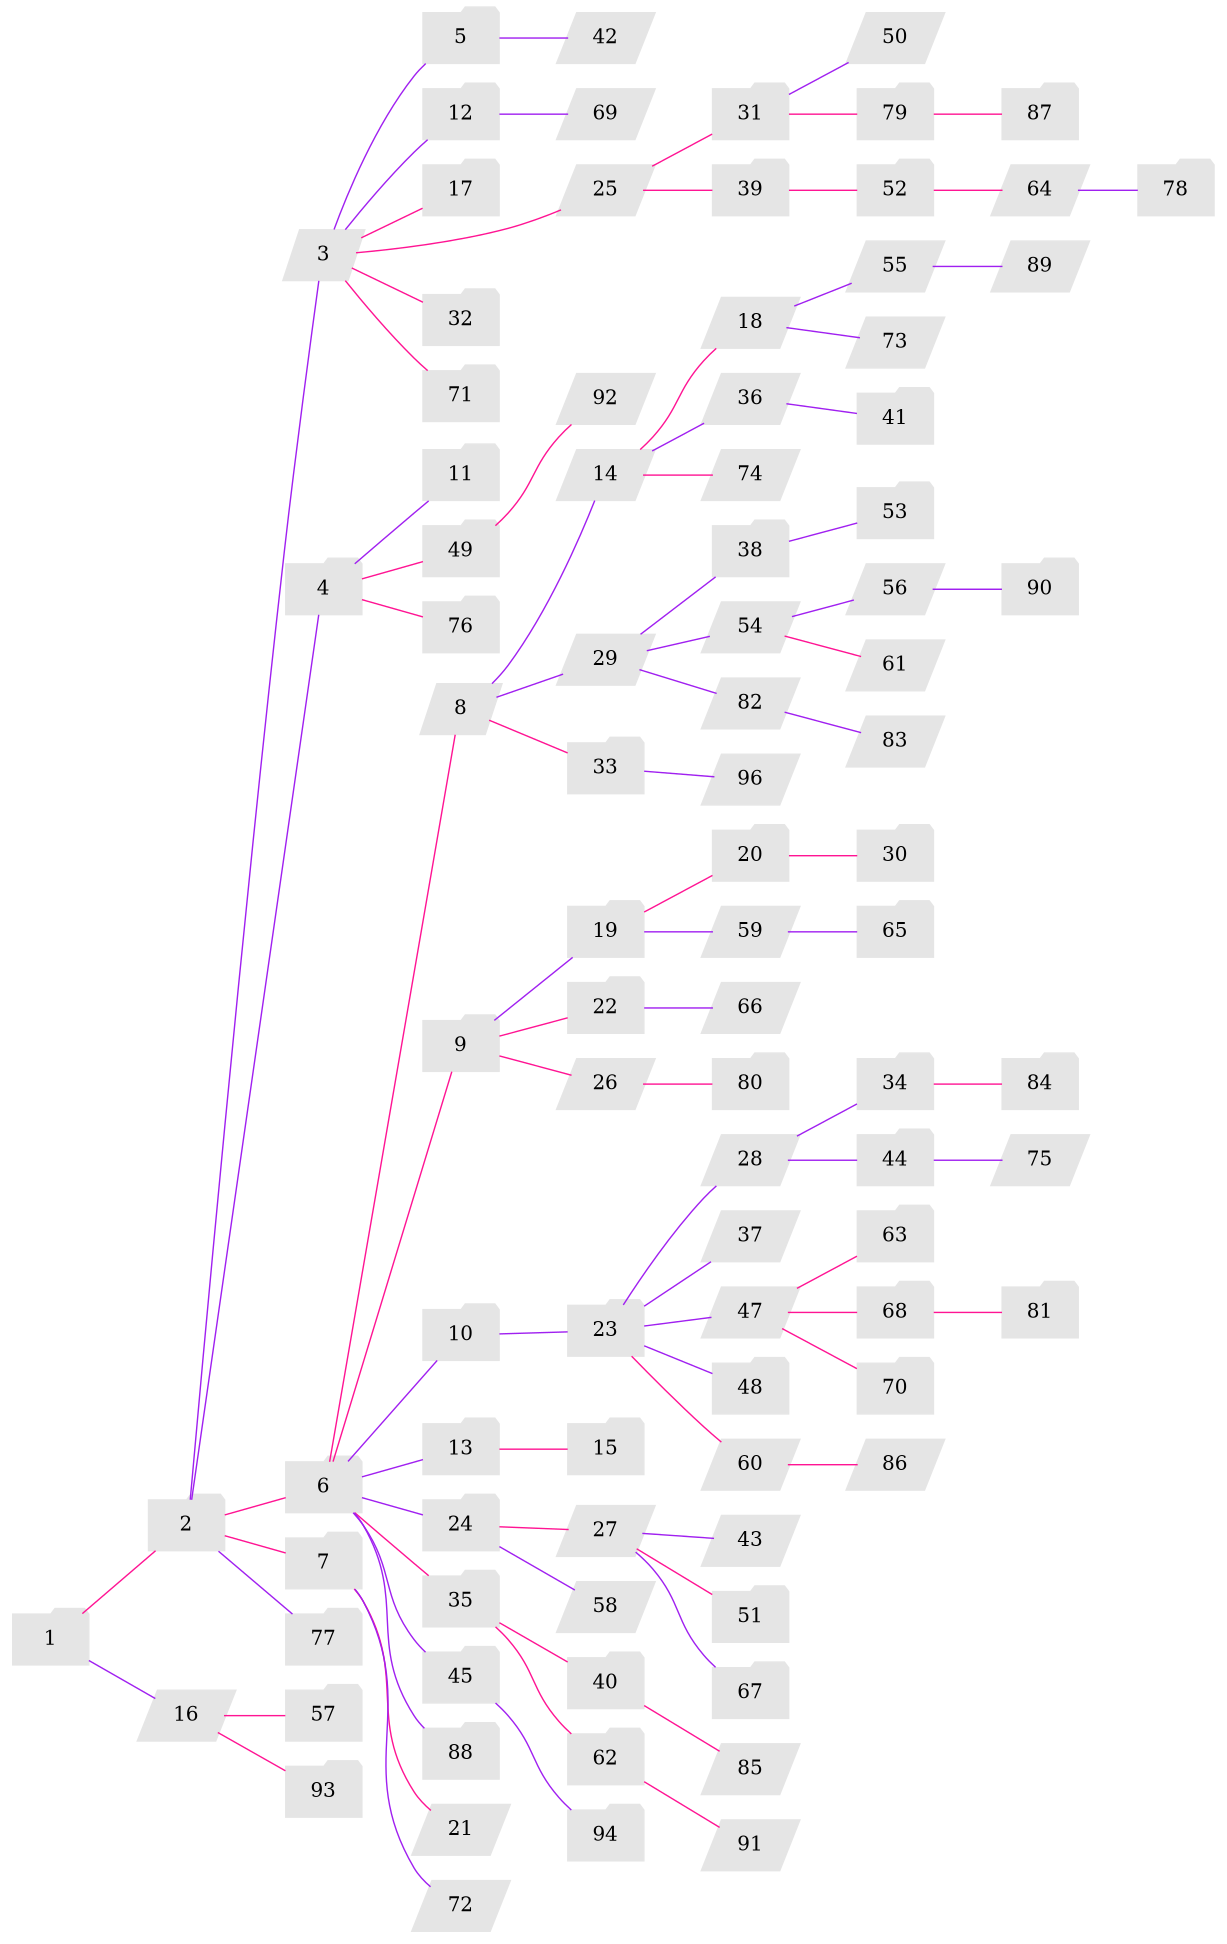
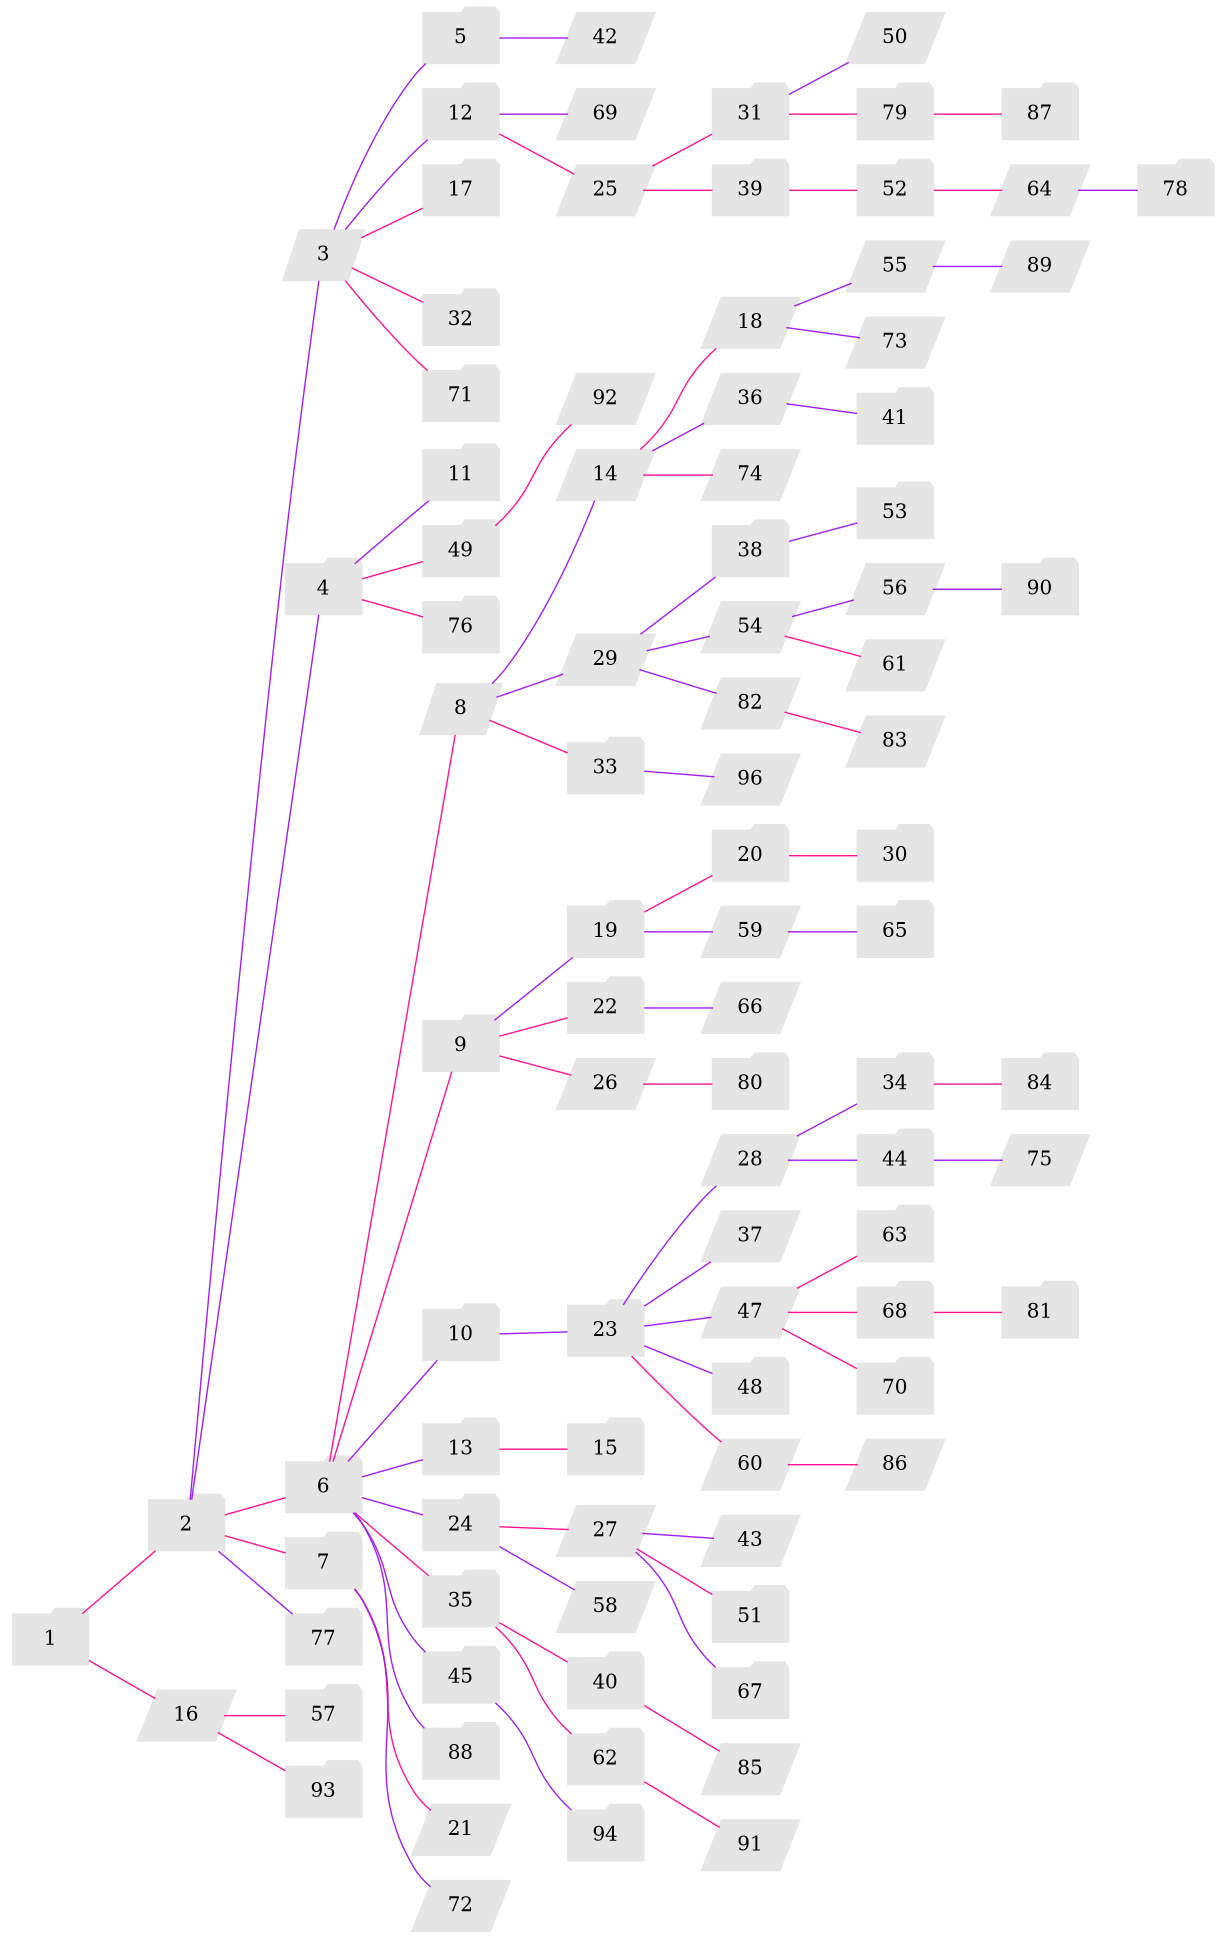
  graph {
    rankdir=LR
    node [color=gray90 shape=folder style=filled]
    edge [color=purple]
    1
    2
    16 [shape=parallelogram]
    3 [shape=parallelogram]
    4
    6
    7
    77
    57
    93
    5
    12
    17
    25 [shape=parallelogram]
    32
    71
    11
    49
    76
    8 [shape=parallelogram]
    9
    10
    13
    24
    35
    45
    88
    21 [shape=parallelogram]
    72 [shape=parallelogram]
    42 [shape=parallelogram]
    69 [shape=parallelogram]
    31
    39
    92 [shape=parallelogram]
    14 [shape=parallelogram]
    29 [shape=parallelogram]
    33
    19
    22
    26 [shape=parallelogram]
    23
    15
    27 [shape=parallelogram]
    58 [shape=parallelogram]
    40
    62
    94
    18 [shape=parallelogram]
    36 [shape=parallelogram]
    74 [shape=parallelogram]
    38
    54 [shape=parallelogram]
    82 [shape=parallelogram]
    n54 [label=96 shape=parallelogram]
    20
    59 [shape=parallelogram]
    66 [shape=parallelogram]
    80
    28 [shape=parallelogram]
    37 [shape=parallelogram]
    47 [shape=parallelogram]
    48
    60 [shape=parallelogram]
    55 [shape=parallelogram]
    73 [shape=parallelogram]
    41
    89 [shape=parallelogram]
    30
    65
    34
    44
    63
    68
    70
    86 [shape=parallelogram]
    43 [shape=parallelogram]
    51
    67
    50 [shape=parallelogram]
    79
    52
    84
    75 [shape=parallelogram]
    53
    56 [shape=parallelogram]
    61 [shape=parallelogram]
    83 [shape=parallelogram]
    87
    85 [shape=parallelogram]
    91 [shape=parallelogram]
    64 [shape=parallelogram]
    81
    78
    90
    1 -- 2 [color=deeppink]
-   1 -- 16
+   1 -- 16 [color=deeppink]
    2 -- 3
    2 -- 4
    2 -- 6 [color=deeppink]
    2 -- 7 [color=deeppink]
    2 -- 77
    16 -- 57 [color=deeppink]
    16 -- 93 [color=deeppink]
    3 -- 5
    3 -- 12
    3 -- 17 [color=deeppink]
-   3 -- 25 [color=deeppink]
+   12 -- 25 [color=deeppink]
    3 -- 32 [color=deeppink]
    3 -- 71 [color=deeppink]
    4 -- 11
    4 -- 49 [color=deeppink]
    4 -- 76 [color=deeppink]
    6 -- 8 [color=deeppink]
    6 -- 9 [color=deeppink]
    6 -- 10
    6 -- 13
    6 -- 24
    6 -- 35 [color=deeppink]
    6 -- 45
    6 -- 88
    7 -- 21 [color=deeppink]
    7 -- 72
    5 -- 42
    12 -- 69
    25 -- 31 [color=deeppink]
    25 -- 39 [color=deeppink]
    49 -- 92 [color=deeppink]
    8 -- 14
    8 -- 29
    8 -- 33 [color=deeppink]
    9 -- 19
    9 -- 22 [color=deeppink]
    9 -- 26 [color=deeppink]
    10 -- 23
    13 -- 15 [color=deeppink]
    24 -- 27 [color=deeppink]
    24 -- 58
    35 -- 40 [color=deeppink]
    35 -- 62 [color=deeppink]
    45 -- 94
    31 -- 50
    31 -- 79 [color=deeppink]
    39 -- 52 [color=deeppink]
    14 -- 18 [color=deeppink]
    14 -- 36
    14 -- 74 [color=deeppink]
    29 -- 38
    29 -- 54
    29 -- 82
    33 -- n54
    19 -- 20 [color=deeppink]
    19 -- 59
    22 -- 66
    26 -- 80 [color=deeppink]
    23 -- 28
    23 -- 37
    23 -- 47
    23 -- 48
    23 -- 60 [color=deeppink]
    27 -- 43
    27 -- 51 [color=deeppink]
    27 -- 67
    40 -- 85 [color=deeppink]
    62 -- 91 [color=deeppink]
    18 -- 55
    18 -- 73
    36 -- 41
    38 -- 53
    54 -- 56
    54 -- 61 [color=deeppink]
-   82 -- 83
+   82 -- 83 [color=deeppink]
    20 -- 30 [color=deeppink]
    59 -- 65
    28 -- 34
    28 -- 44
    47 -- 63 [color=deeppink]
    47 -- 68 [color=deeppink]
    47 -- 70 [color=deeppink]
    60 -- 86 [color=deeppink]
    55 -- 89
    34 -- 84 [color=deeppink]
    44 -- 75
    68 -- 81 [color=deeppink]
    79 -- 87 [color=deeppink]
    52 -- 64 [color=deeppink]
    56 -- 90
    64 -- 78
  }
